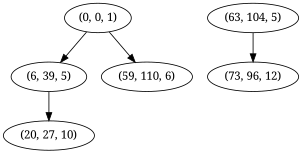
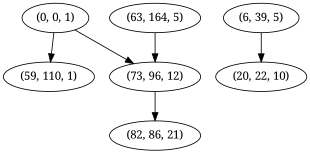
  digraph {
    fontname="Noto Serif"
    node [fontname="Noto Serif"]
    edge [fontname="Noto Serif"]
    n1 [label="(0, 0, 1)"]
    "(6, 39, 5)"
-   "(59, 110, 1)" [label="(59, 110, 6)"]
-   "(20, 27, 10)"
+   "(59, 110, 1)"
+   "(20, 27, 10)" [label="(20, 22, 10)"]
    n5 [label="(73, 96, 12)"]
-   "(63, 104, 5)"
-   n1 -> "(6, 39, 5)"
+   "(63, 104, 5)" [label="(63, 164, 5)"]
+   "(82, 86, 21)"
+   n1 -> n5
    n1 -> "(59, 110, 1)"
    "(6, 39, 5)" -> "(20, 27, 10)"
+   n5 -> "(82, 86, 21)"
    "(63, 104, 5)" -> n5
  }
